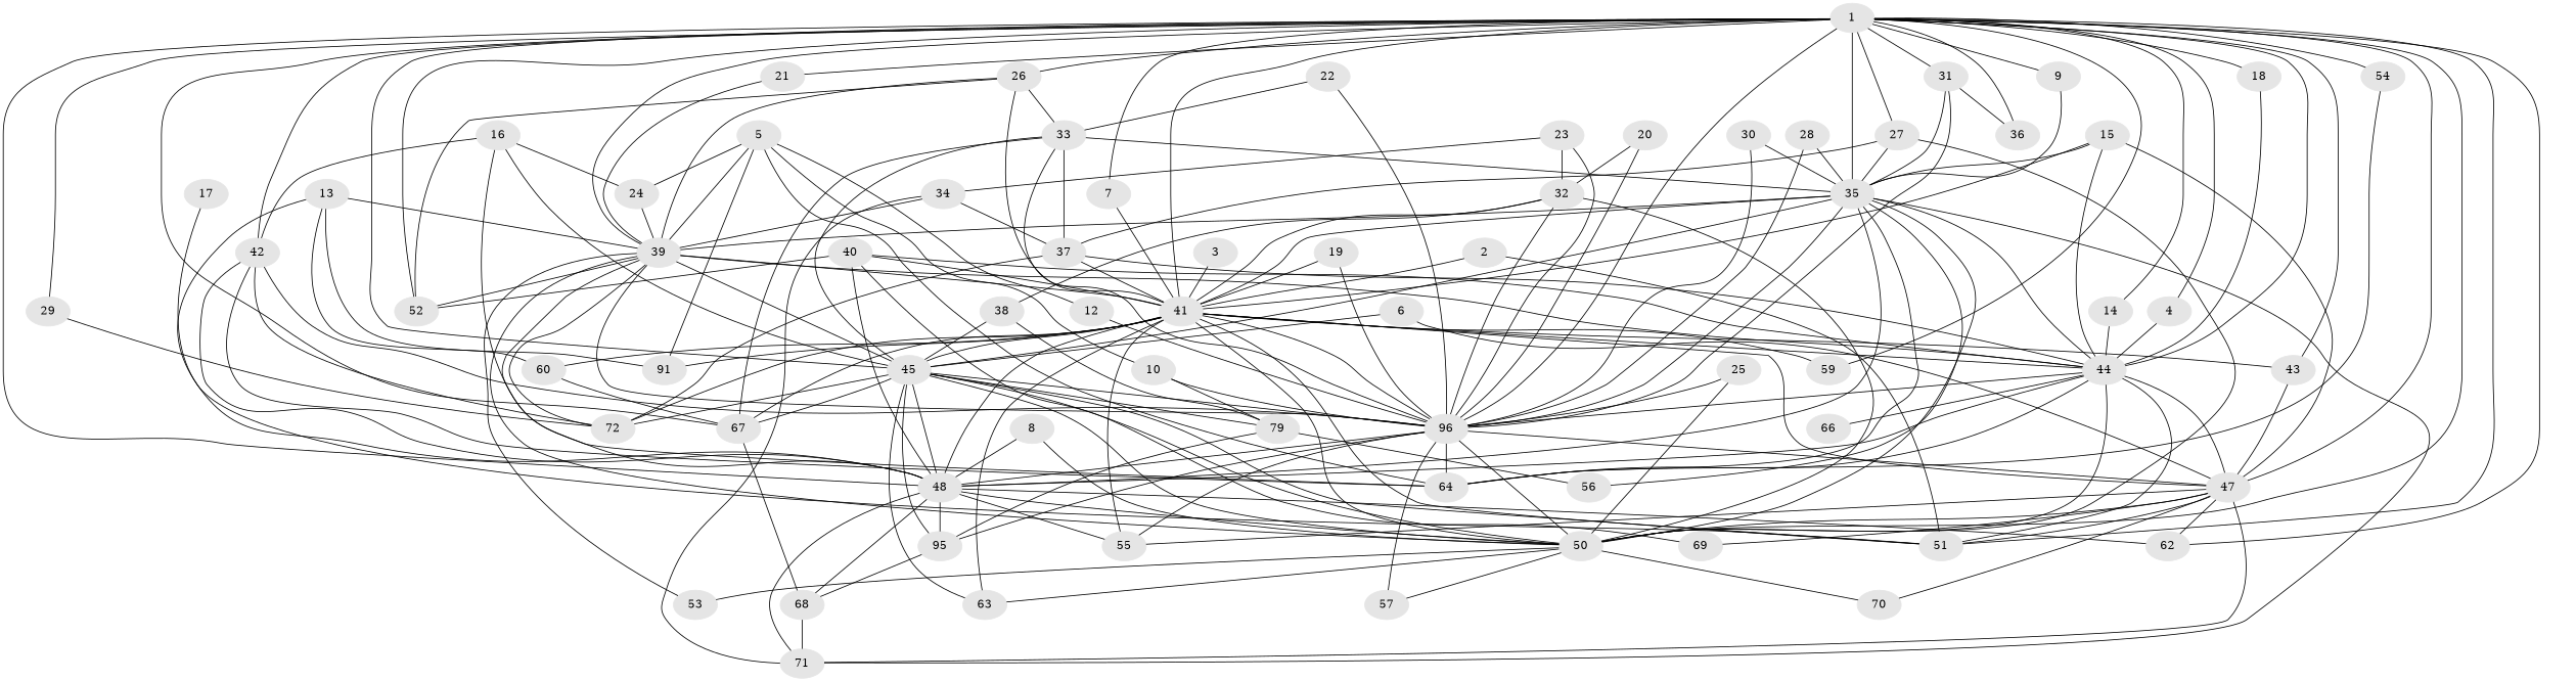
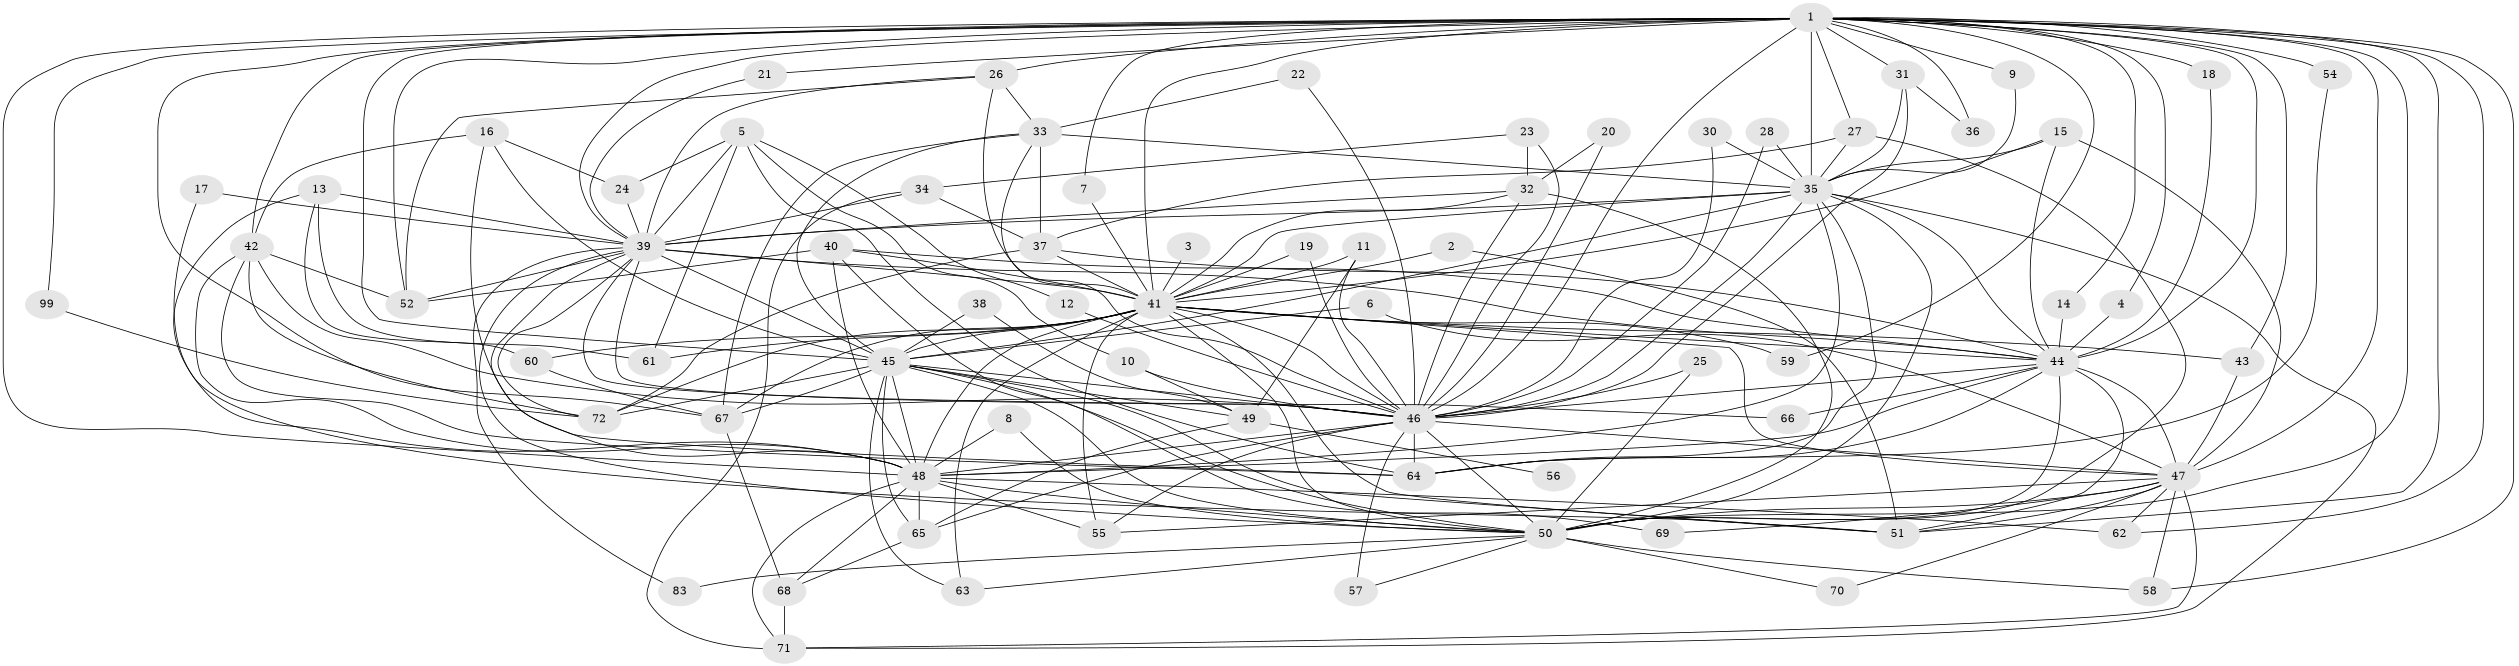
  graph {
    node [color=gray90 style=filled]
    edge [weight=1.0]
    1
    4
    7
    9
    14
    18
    21
    26
    27
-   29
+   29 [label=99]
    31
    35
    36
    39
    41
    42
    43
    44
    45
-   46 [label=96]
+   46
    47
    48
    50
    51
    52
    54
+   58
    59
    62
    67
    33
    37
    72
    64
    71
    56
-   53
+   53 [label=83]
    66
-   61 [label=91]
+   61
    60
    55
    63
-   49 [label=79]
-   65 [label=95]
+   49
+   65
    69
    57
    70
    68
    2
    3
    5
    10
    12
    24
    6
    8
+   11
    13
    15
    16
    17
    19
    20
    32
    22
    23
    34
    25
    28
    30
    38
    40
    1 -- 4
    1 -- 7
    1 -- 9
    1 -- 14
    1 -- 18
    1 -- 21
    1 -- 26
    1 -- 27
    1 -- 29
    1 -- 31
    1 -- 35 [weight=2.0]
    1 -- 36
    1 -- 39 [weight=2.0]
    1 -- 41 [weight=3.0]
    1 -- 42
    1 -- 43 [weight=2.0]
    1 -- 44 [weight=2.0]
    1 -- 45 [weight=4.0]
    1 -- 46 [weight=3.0]
    1 -- 47 [weight=2.0]
    1 -- 48 [weight=3.0]
    1 -- 50 [weight=2.0]
    1 -- 51
    1 -- 52
    1 -- 54 [weight=2.0]
+   1 -- 58
    1 -- 59
    1 -- 62
    1 -- 67
    4 -- 44
    7 -- 41
    9 -- 35
    14 -- 44
    18 -- 44
    21 -- 39
    26 -- 39
    26 -- 41
    26 -- 52
    26 -- 33
    27 -- 35
    27 -- 50
    27 -- 37
    29 -- 72
    31 -- 35
    31 -- 36
    31 -- 46
    35 -- 39 [weight=2.0]
    35 -- 41
    35 -- 44
    35 -- 45
    35 -- 46
    35 -- 48 [weight=2.0]
    35 -- 50
    35 -- 64
    35 -- 71
-   35 -- 56
    39 -- 41
    39 -- 44 [weight=3.0]
    39 -- 45
    39 -- 46 [weight=2.0]
    39 -- 48
    39 -- 50
    39 -- 52
    39 -- 72
    39 -- 53
+   39 -- 66 [weight=2.0]
    41 -- 43
    41 -- 44
    41 -- 45
    41 -- 46
    41 -- 47
    41 -- 48 [weight=2.0]
    41 -- 50
    41 -- 51 [weight=2.0]
    41 -- 59
    41 -- 67
    41 -- 72
    41 -- 61
    41 -- 60
    41 -- 55
    41 -- 63
    42 -- 46
    42 -- 48
+   42 -- 52 [weight=2.0]
    42 -- 72
    42 -- 64
    43 -- 47
    44 -- 46
    44 -- 47
    44 -- 48
    44 -- 50
    44 -- 51
    44 -- 64
    44 -- 66
    45 -- 46
    45 -- 48 [weight=2.0]
    45 -- 50
    45 -- 51
    45 -- 67
    45 -- 72
    45 -- 63
    45 -- 49
    45 -- 65
    45 -- 69
    46 -- 47
    46 -- 48
    46 -- 50
    46 -- 64
    46 -- 55
    46 -- 65
    46 -- 57
    47 -- 50
    47 -- 51
+   47 -- 58
    47 -- 62
    47 -- 71
    47 -- 55
    47 -- 69
    47 -- 70
    48 -- 50
    48 -- 62
    48 -- 71
    48 -- 55
    48 -- 65
    48 -- 68
+   50 -- 58
    50 -- 53
    50 -- 63
    50 -- 57
    50 -- 70
    54 -- 64
    67 -- 68
    33 -- 35
    33 -- 45 [weight=2.0]
    33 -- 46
    33 -- 67
    33 -- 37
    37 -- 41
    37 -- 44
    37 -- 72
    60 -- 67
    49 -- 56
    49 -- 65
    65 -- 68
    68 -- 71
    2 -- 41
    2 -- 51
    3 -- 41
    5 -- 39
    5 -- 64
    5 -- 61
    5 -- 10
    5 -- 12
    5 -- 24
    10 -- 46
    10 -- 49
    12 -- 46
    24 -- 39
    6 -- 45
    6 -- 47
    8 -- 48
    8 -- 50
+   11 -- 41
+   11 -- 46
+   11 -- 49
    13 -- 39
    13 -- 51
    13 -- 61
    13 -- 60
    15 -- 35
    15 -- 41
    15 -- 44
    15 -- 47
    16 -- 42
    16 -- 45
    16 -- 64
    16 -- 24
+   17 -- 39
    17 -- 48
    19 -- 41
    19 -- 46
    20 -- 46
    20 -- 32
-   32 -- 38
+   32 -- 39
    32 -- 41
    32 -- 46
    32 -- 50
    22 -- 46
    22 -- 33
    23 -- 46
    23 -- 32
    23 -- 34
    34 -- 39
    34 -- 37
    34 -- 71
    25 -- 46
    25 -- 50
    28 -- 35
    28 -- 46
    30 -- 35
    30 -- 46
    38 -- 45
    38 -- 49
    40 -- 41
    40 -- 44
    40 -- 48
    40 -- 50
    40 -- 52
  }
